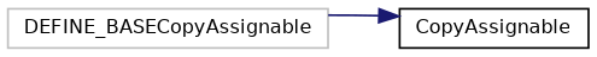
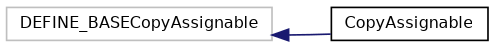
  digraph {
    rankdir=LR
    node [fillcolor=white fontname=Helvetica fontsize=10 shape=record style=filled]
    n1 [color=grey75 height=0.2 label=DEFINE_BASECopyAssignable width=0.4]
    n2 [color=black height=0.2 label=CopyAssignable width=0.4]
-   n2 -> n1 [color=midnightblue dir=back fontname=Helvetica fontsize=10 labelfontname=Helvetica labelfontsize=10 style=solid]
+   n1 -> n2 [color=midnightblue dir=back fontname=Helvetica fontsize=10 labelfontname=Helvetica labelfontsize=10 style=solid]
  }
